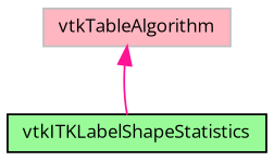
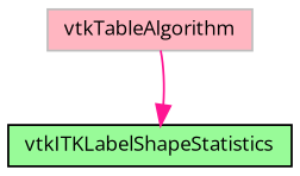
  digraph {
    rankdir=TB
    fontname="Open Sans"
    node [fontname="Open Sans" fontsize=10 shape=record style=filled]
    n1 [color=grey75 height=0.2 label=vtkTableAlgorithm width=0.4 fillcolor=lightpink]
    n2 [color=black height=0.2 label=vtkITKLabelShapeStatistics width=0.4 fillcolor=palegreen]
-   n1 -> n2 [color=deeppink dir=back fontname="Open Sans" fontsize=10 labelfontname=Helvetica labelfontsize=10 style=solid]
+   n2 -> n1 [color=deeppink dir=back fontname="Open Sans" fontsize=10 labelfontname=Helvetica labelfontsize=10 style=solid]
  }
